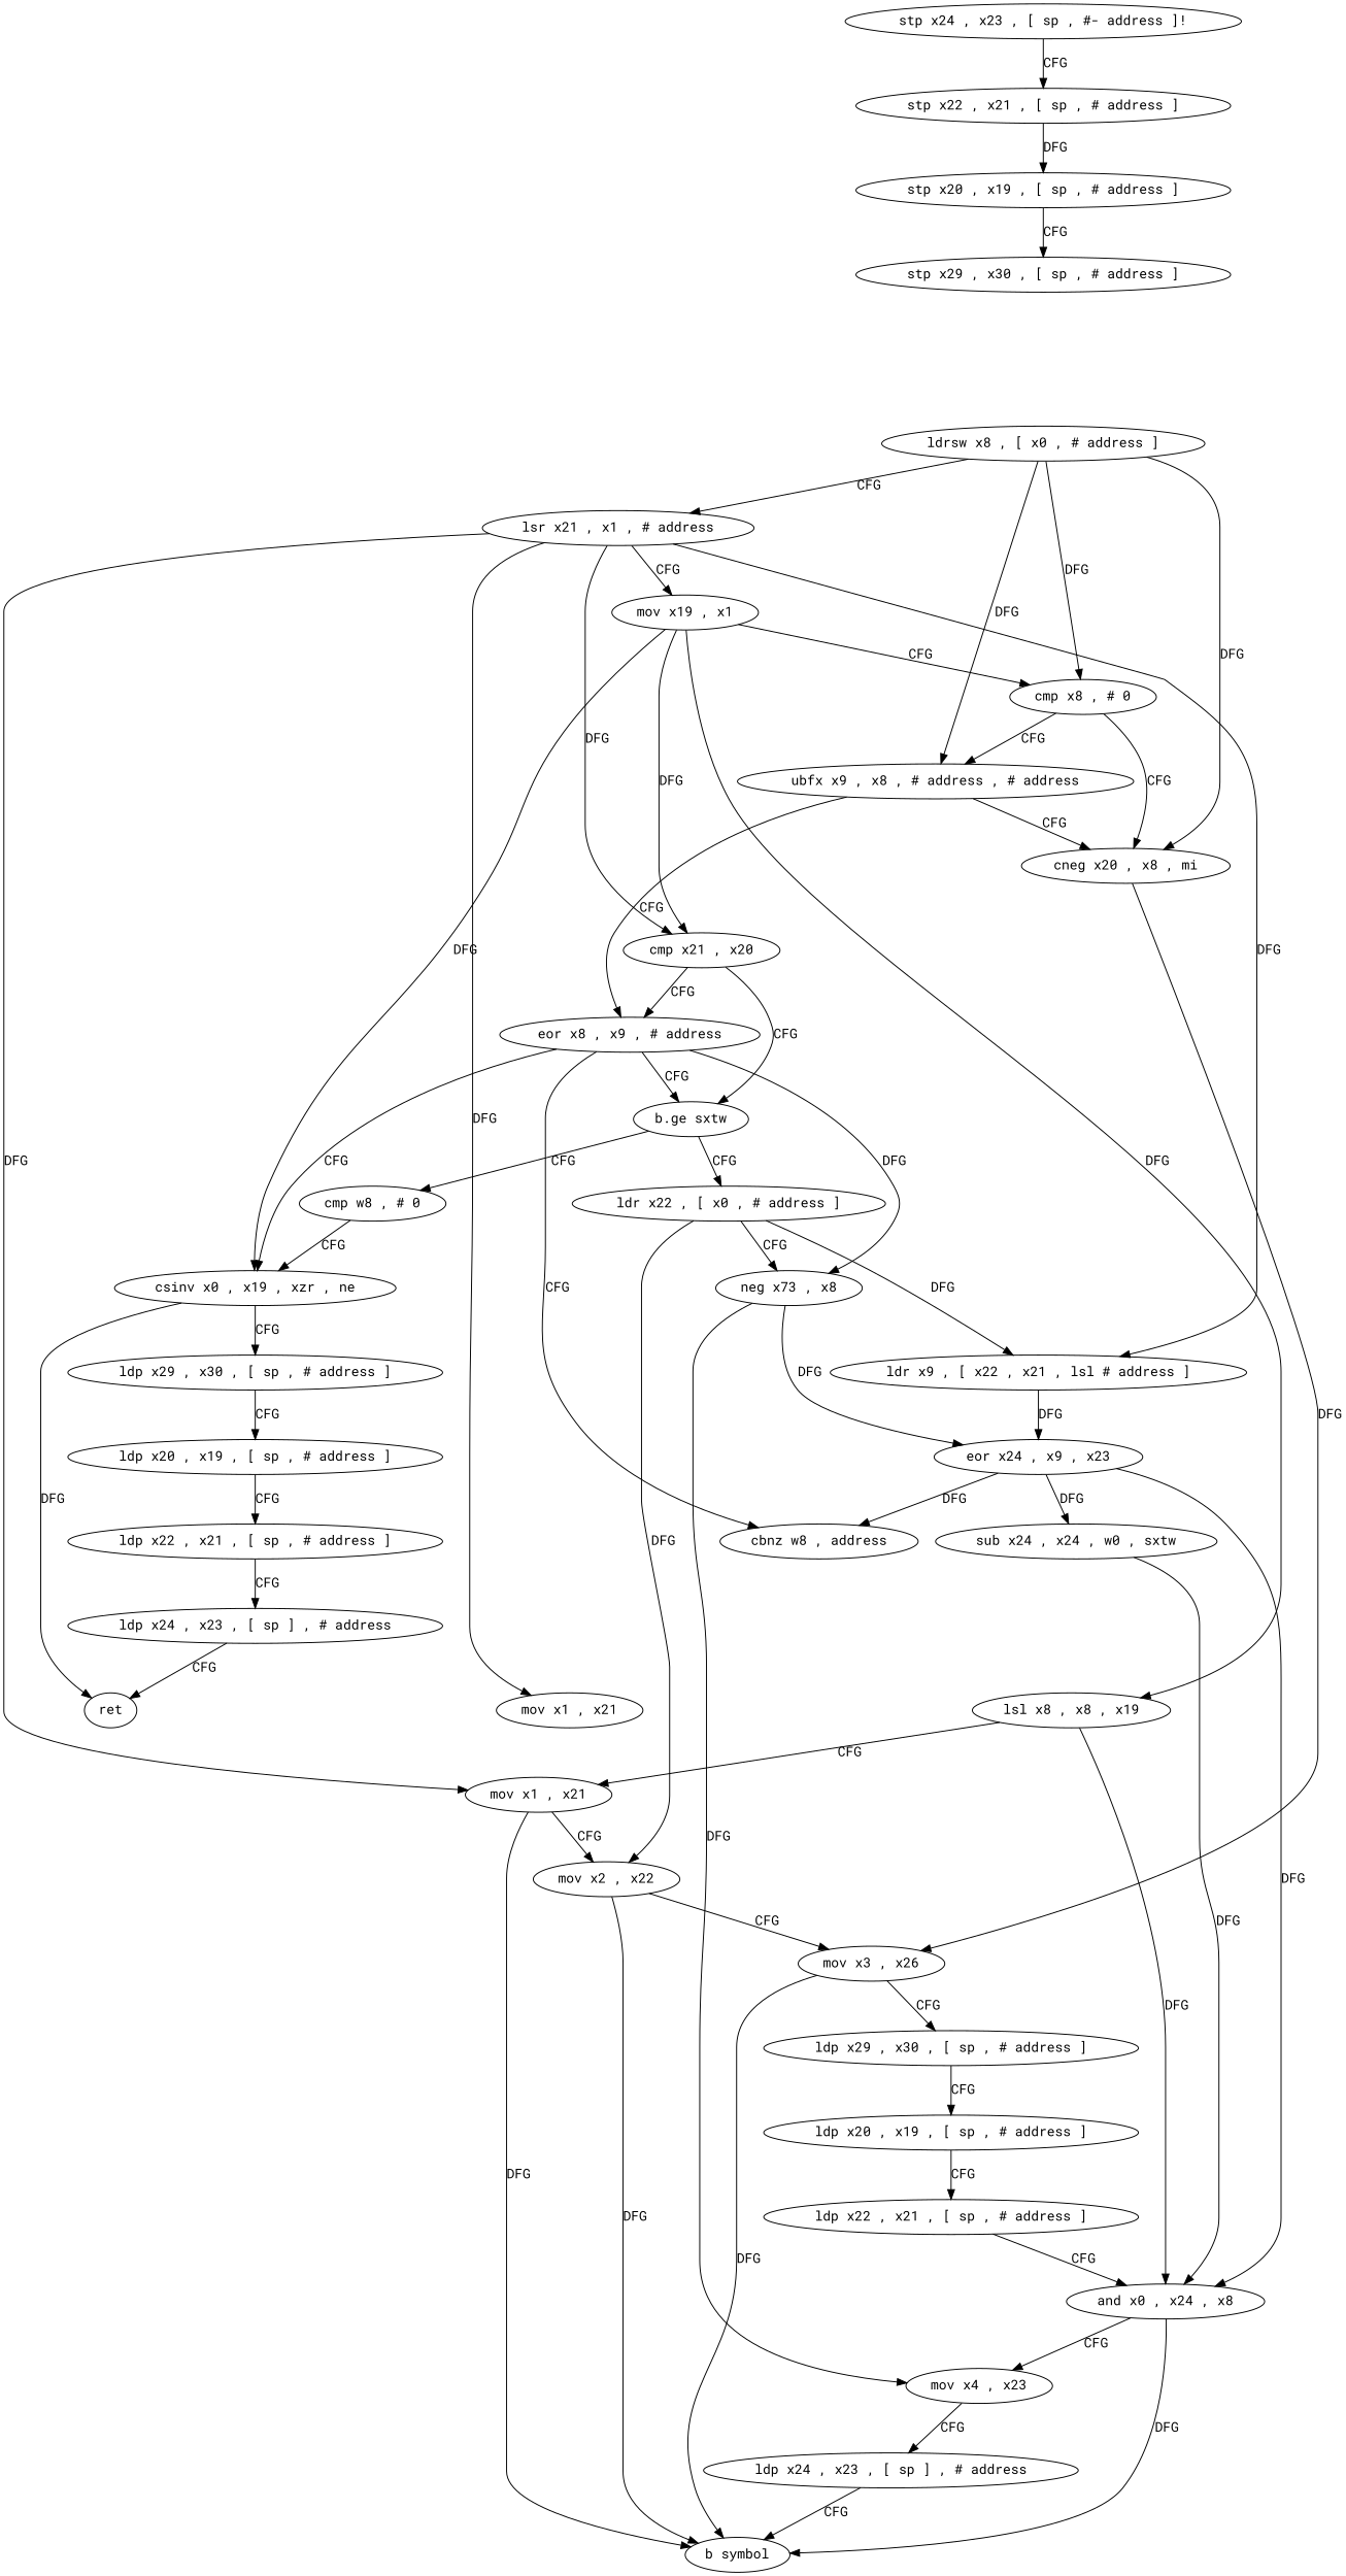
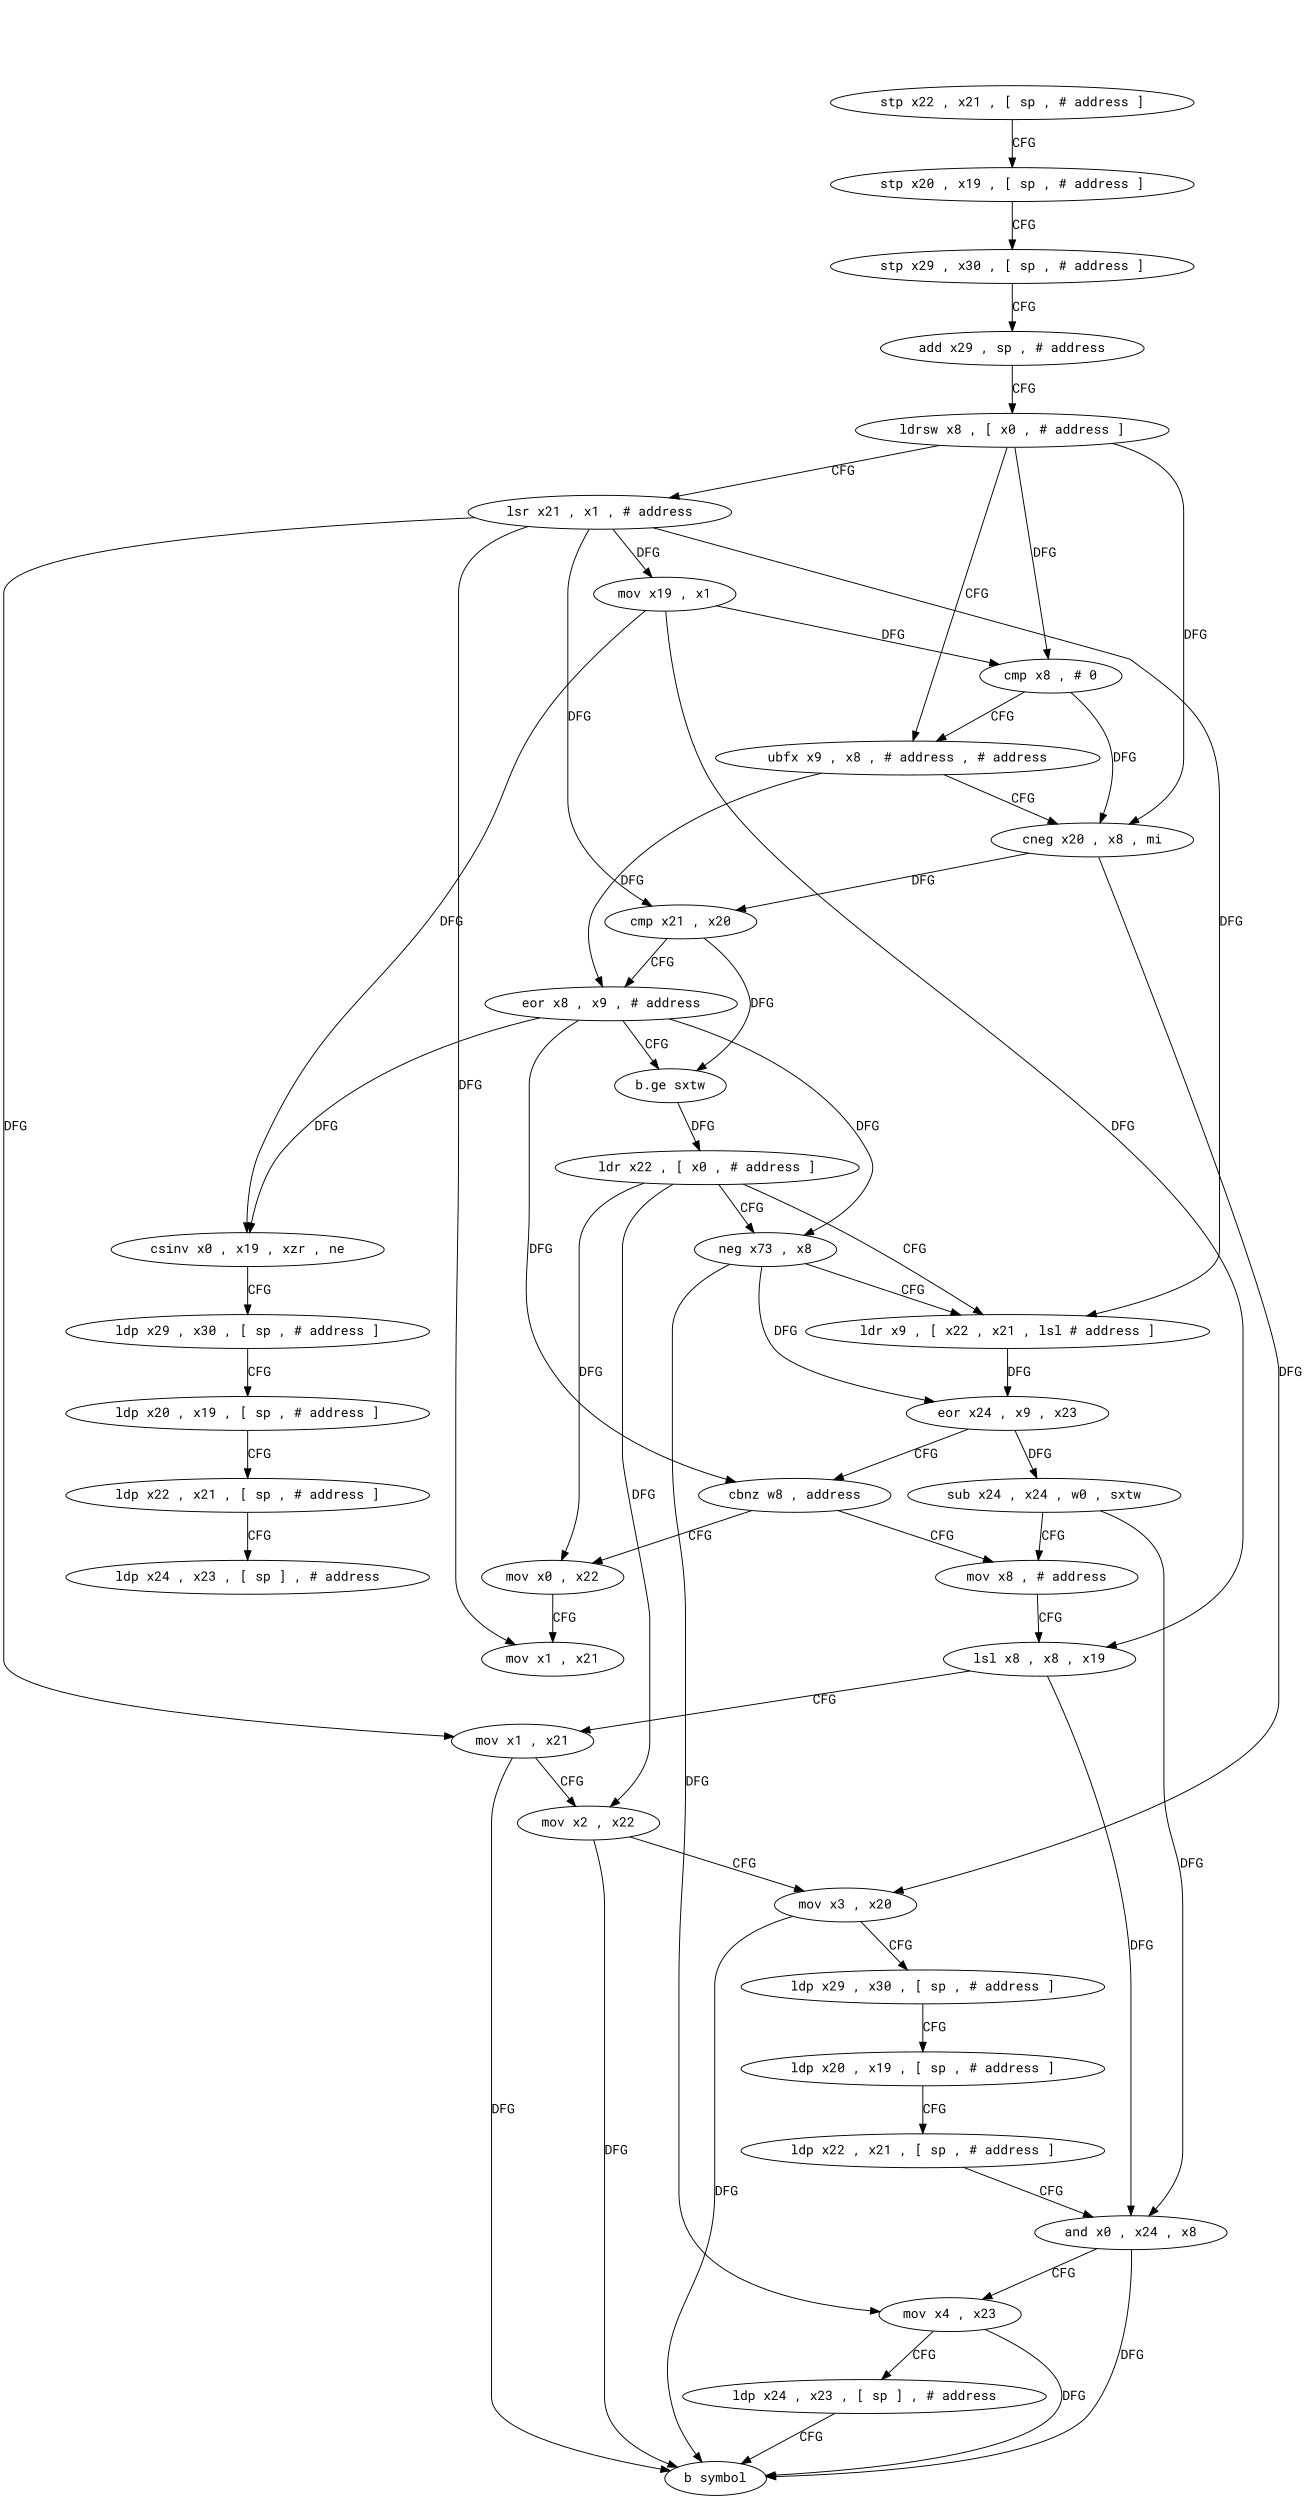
  digraph {
    fontname="Roboto Mono"
    node [fontname="Roboto Mono"]
    edge [fontname="Roboto Mono"]
-   n1 [label="stp x24 , x23 , [ sp , #- address ]!"]
    n2 [label="stp x22 , x21 , [ sp , # address ]"]
    n3 [label="stp x20 , x19 , [ sp , # address ]"]
    n4 [label="stp x29 , x30 , [ sp , # address ]"]
+   n5 [label="add x29 , sp , # address"]
    n6 [label="ldrsw x8 , [ x0 , # address ]"]
    n7 [label="lsr x21 , x1 , # address"]
    n8 [label="cmp x8 , # 0"]
    n9 [label="ubfx x9 , x8 , # address , # address"]
    n10 [label="cneg x20 , x8 , mi"]
    n11 [label="mov x19 , x1"]
    n12 [label="cmp x21 , x20"]
    n13 [label="ldr x9 , [ x22 , x21 , lsl # address ]"]
    n14 [label="mov x1 , x21"]
    n15 [label="mov x1 , x21"]
    n16 [label="eor x8 , x9 , # address"]
-   n17 [label="mov x3 , x26"]
+   n17 [label="mov x3 , x20"]
    n18 [label="csinv x0 , x19 , xzr , ne"]
    n19 [label="lsl x8 , x8 , x19"]
    n20 [label="b.ge sxtw"]
    n21 [label="eor x24 , x9 , x23"]
    n22 [label="mov x2 , x22"]
    n23 [label="b symbol"]
    n24 [label="ldp x29 , x30 , [ sp , # address ]"]
-   n25 [label=ret]
    n26 [label="and x0 , x24 , x8"]
    n27 [label="neg x73 , x8"]
    n28 [label="cbnz w8 , address"]
    n29 [label="ldp x29 , x30 , [ sp , # address ]"]
-   n30 [label="cmp w8 , # 0"]
    n31 [label="ldr x22 , [ x0 , # address ]"]
    n32 [label="mov x4 , x23"]
+   n33 [label="mov x0 , x22"]
+   n34 [label="mov x8 , # address"]
    n35 [label="ldp x20 , x19 , [ sp , # address ]"]
    n36 [label="ldp x22 , x21 , [ sp , # address ]"]
    n37 [label="ldp x24 , x23 , [ sp ] , # address"]
    n38 [label="sub x24 , x24 , w0 , sxtw"]
    n39 [label="ldp x24 , x23 , [ sp ] , # address"]
    n40 [label="ldp x20 , x19 , [ sp , # address ]"]
    n41 [label="ldp x22 , x21 , [ sp , # address ]"]
-   n1 -> n2 [label=CFG]
-   n2 -> n3 [label=DFG]
+   n2 -> n3 [label=CFG]
    n3 -> n4 [label=CFG]
+   n4 -> n5 [label=CFG]
+   n5 -> n6 [label=CFG]
    n6 -> n7 [label=CFG]
    n6 -> n8 [label=DFG]
-   n6 -> n9 [label=DFG]
+   n6 -> n9 [label=CFG]
    n6 -> n10 [label=DFG]
-   n7 -> n11 [label=CFG]
+   n7 -> n11 [label=DFG]
    n7 -> n12 [label=DFG]
    n7 -> n13 [label=DFG]
    n7 -> n14 [label=DFG]
    n7 -> n15 [label=DFG]
    n8 -> n9 [label=CFG]
-   n8 -> n10 [label=CFG]
+   n8 -> n10 [label=DFG]
    n9 -> n10 [label=CFG]
-   n9 -> n16 [label=CFG]
-   n11 -> n12 [label=DFG]
+   n9 -> n16 [label=DFG]
+   n10 -> n12 [label=DFG]
    n10 -> n17 [label=DFG]
-   n11 -> n8 [label=CFG]
+   n11 -> n8 [label=DFG]
    n11 -> n18 [label=DFG]
    n11 -> n19 [label=DFG]
    n12 -> n16 [label=CFG]
-   n12 -> n20 [label=CFG]
+   n12 -> n20 [label=DFG]
    n13 -> n21 [label=DFG]
    n14 -> n22 [label=CFG]
    n14 -> n23 [label=DFG]
-   n16 -> n18 [label=CFG]
+   n16 -> n18 [label=DFG]
    n16 -> n20 [label=CFG]
    n16 -> n27 [label=DFG]
-   n16 -> n28 [label=CFG]
+   n16 -> n28 [label=DFG]
    n17 -> n23 [label=DFG]
    n17 -> n29 [label=CFG]
    n18 -> n24 [label=CFG]
-   n18 -> n25 [label=DFG]
    n19 -> n14 [label=CFG]
    n19 -> n26 [label=DFG]
-   n20 -> n30 [label=CFG]
-   n20 -> n31 [label=CFG]
-   n21 -> n26 [label=DFG]
-   n21 -> n28 [label=DFG]
+   n20 -> n31 [label=DFG]
+   n21 -> n28 [label=CFG]
    n21 -> n38 [label=DFG]
    n22 -> n17 [label=CFG]
    n22 -> n23 [label=DFG]
    n24 -> n35 [label=CFG]
    n26 -> n23 [label=DFG]
    n26 -> n32 [label=CFG]
+   n27 -> n13 [label=CFG]
    n27 -> n21 [label=DFG]
    n27 -> n32 [label=DFG]
+   n28 -> n33 [label=CFG]
+   n28 -> n34 [label=CFG]
    n29 -> n40 [label=CFG]
-   n30 -> n18 [label=CFG]
-   n31 -> n13 [label=DFG]
+   n31 -> n13 [label=CFG]
    n31 -> n22 [label=DFG]
    n31 -> n27 [label=CFG]
+   n31 -> n33 [label=DFG]
+   n32 -> n23 [label=DFG]
    n32 -> n39 [label=CFG]
+   n33 -> n15 [label=CFG]
+   n34 -> n19 [label=CFG]
    n35 -> n36 [label=CFG]
    n36 -> n37 [label=CFG]
-   n37 -> n25 [label=CFG]
    n38 -> n26 [label=DFG]
+   n38 -> n34 [label=CFG]
    n39 -> n23 [label=CFG]
    n40 -> n41 [label=CFG]
    n41 -> n26 [label=CFG]
  }
